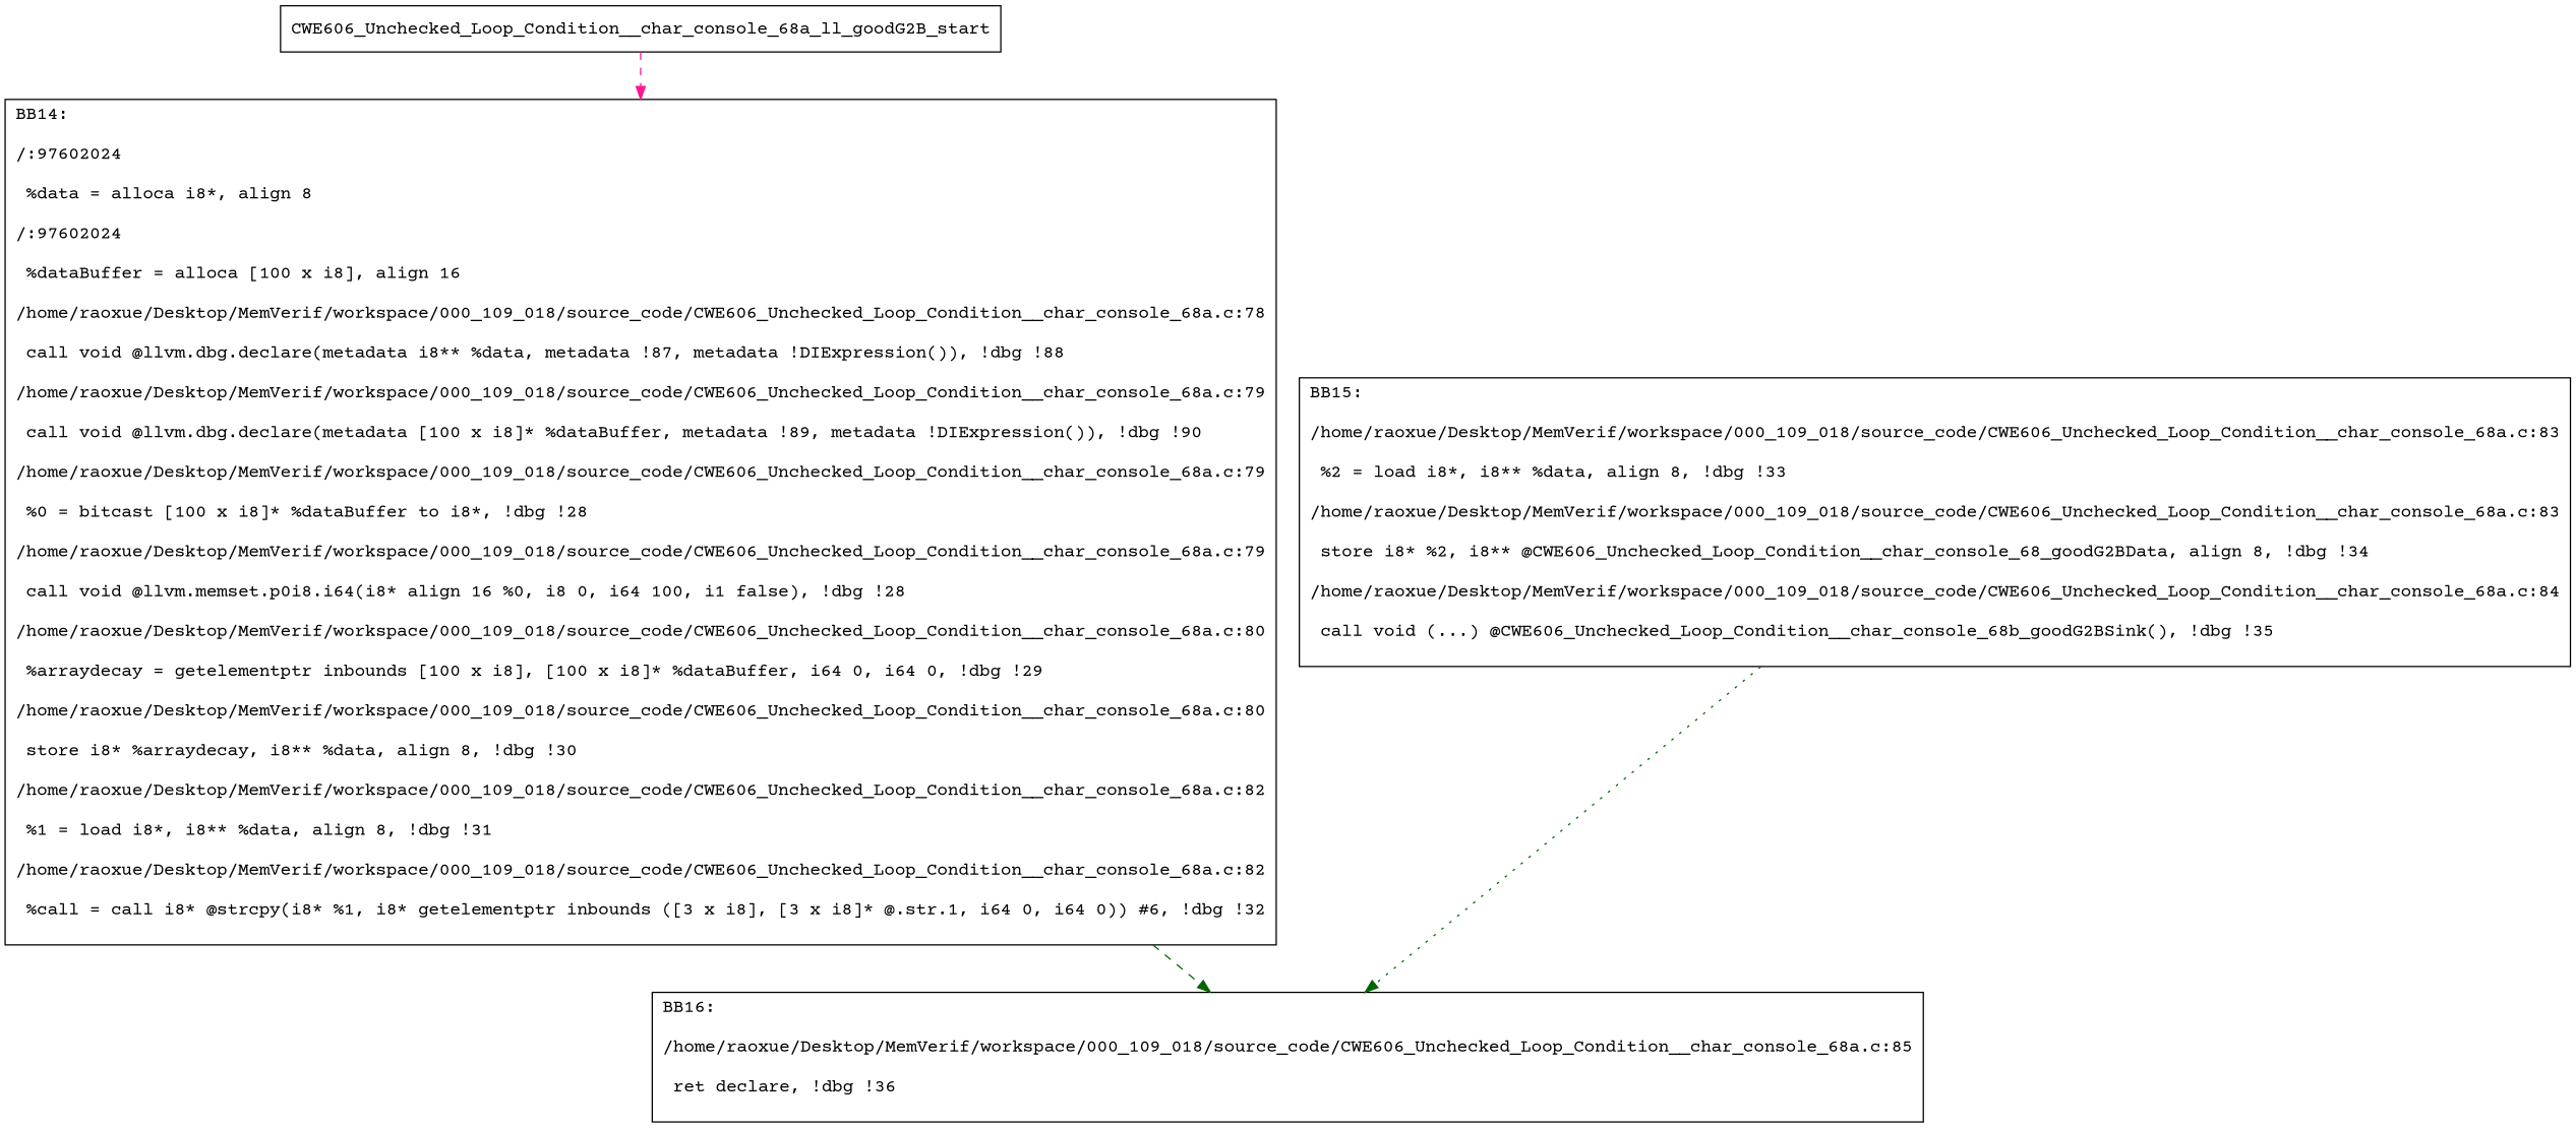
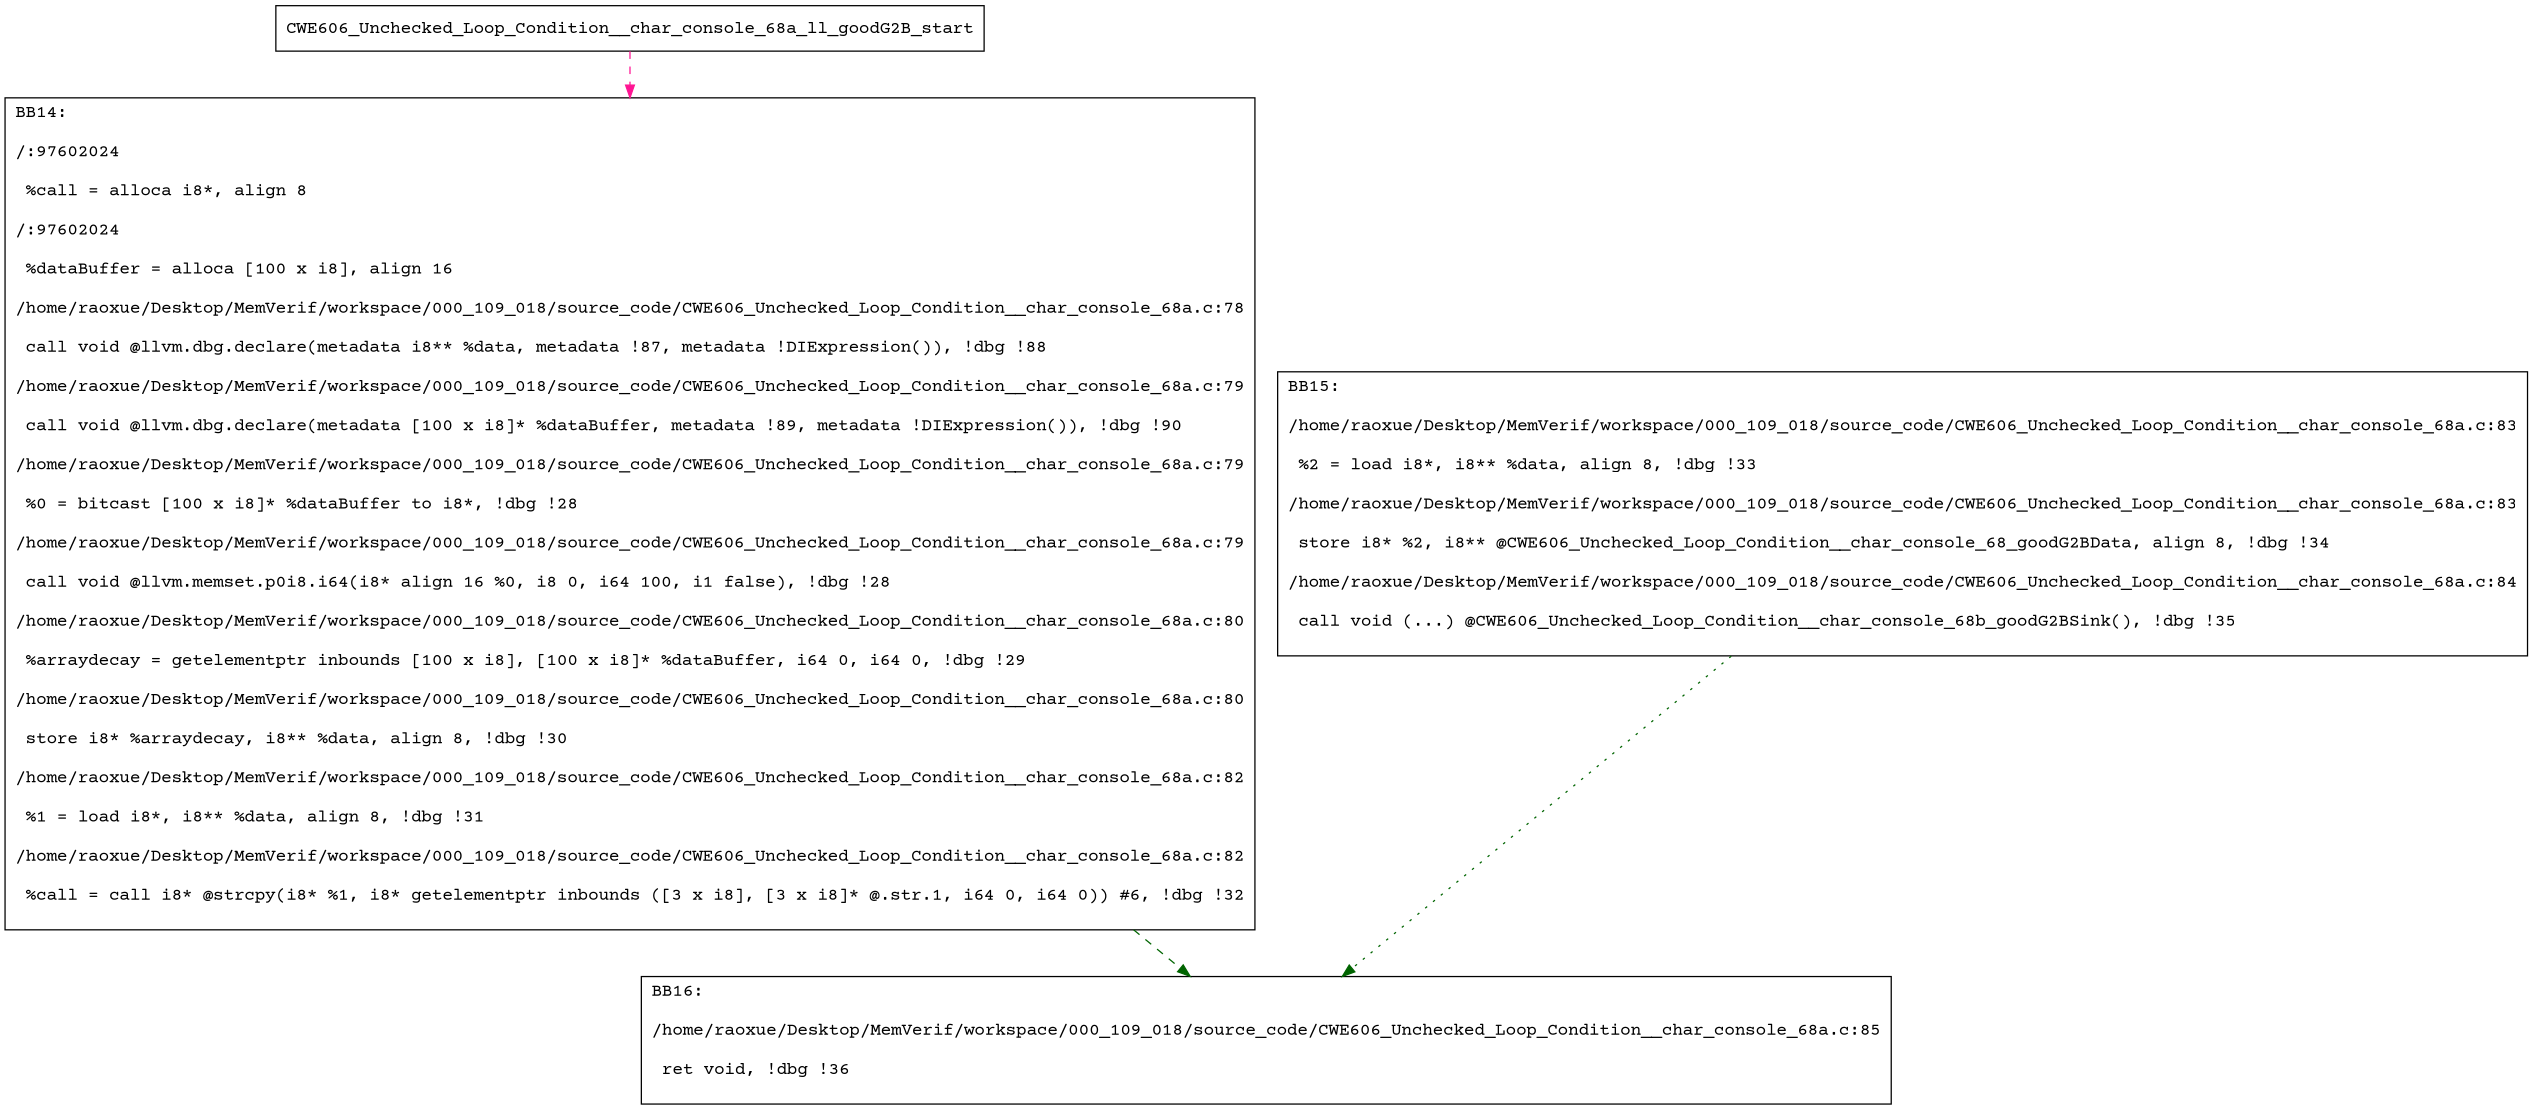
  digraph {
    fontname="Courier Prime"
    node [fontname="Courier Prime" shape=record]
    edge [color=darkgreen fontname="Courier Prime" style=dashed]
    n1 [label="{CWE606_Unchecked_Loop_Condition__char_console_68a_ll_goodG2B_start}"]
-   n2 [label="{BB14:\l\l/:97602024\l\n  %data = alloca i8*, align 8\l\n/:97602024\l\n  %dataBuffer = alloca [100 x i8], align 16\l\n/home/raoxue/Desktop/MemVerif/workspace/000_109_018/source_code/CWE606_Unchecked_Loop_Condition__char_console_68a.c:78\l\n  call void @llvm.dbg.declare(metadata i8** %data, metadata !87, metadata !DIExpression()), !dbg !88\l\n/home/raoxue/Desktop/MemVerif/workspace/000_109_018/source_code/CWE606_Unchecked_Loop_Condition__char_console_68a.c:79\l\n  call void @llvm.dbg.declare(metadata [100 x i8]* %dataBuffer, metadata !89, metadata !DIExpression()), !dbg !90\l\n/home/raoxue/Desktop/MemVerif/workspace/000_109_018/source_code/CWE606_Unchecked_Loop_Condition__char_console_68a.c:79\l\n  %0 = bitcast [100 x i8]* %dataBuffer to i8*, !dbg !28\l\n/home/raoxue/Desktop/MemVerif/workspace/000_109_018/source_code/CWE606_Unchecked_Loop_Condition__char_console_68a.c:79\l\n  call void @llvm.memset.p0i8.i64(i8* align 16 %0, i8 0, i64 100, i1 false), !dbg !28\l\n/home/raoxue/Desktop/MemVerif/workspace/000_109_018/source_code/CWE606_Unchecked_Loop_Condition__char_console_68a.c:80\l\n  %arraydecay = getelementptr inbounds [100 x i8], [100 x i8]* %dataBuffer, i64 0, i64 0, !dbg !29\l\n/home/raoxue/Desktop/MemVerif/workspace/000_109_018/source_code/CWE606_Unchecked_Loop_Condition__char_console_68a.c:80\l\n  store i8* %arraydecay, i8** %data, align 8, !dbg !30\l\n/home/raoxue/Desktop/MemVerif/workspace/000_109_018/source_code/CWE606_Unchecked_Loop_Condition__char_console_68a.c:82\l\n  %1 = load i8*, i8** %data, align 8, !dbg !31\l\n/home/raoxue/Desktop/MemVerif/workspace/000_109_018/source_code/CWE606_Unchecked_Loop_Condition__char_console_68a.c:82\l\n  %call = call i8* @strcpy(i8* %1, i8* getelementptr inbounds ([3 x i8], [3 x i8]* @.str.1, i64 0, i64 0)) #6, !dbg !32\l\n}"]
-   n3 [label="{BB16:\l\l/home/raoxue/Desktop/MemVerif/workspace/000_109_018/source_code/CWE606_Unchecked_Loop_Condition__char_console_68a.c:85\l\n  ret declare, !dbg !36\l\n}"]
+   n2 [label="{BB14:\l\l/:97602024\l\n  %call = alloca i8*, align 8\l\n/:97602024\l\n  %dataBuffer = alloca [100 x i8], align 16\l\n/home/raoxue/Desktop/MemVerif/workspace/000_109_018/source_code/CWE606_Unchecked_Loop_Condition__char_console_68a.c:78\l\n  call void @llvm.dbg.declare(metadata i8** %data, metadata !87, metadata !DIExpression()), !dbg !88\l\n/home/raoxue/Desktop/MemVerif/workspace/000_109_018/source_code/CWE606_Unchecked_Loop_Condition__char_console_68a.c:79\l\n  call void @llvm.dbg.declare(metadata [100 x i8]* %dataBuffer, metadata !89, metadata !DIExpression()), !dbg !90\l\n/home/raoxue/Desktop/MemVerif/workspace/000_109_018/source_code/CWE606_Unchecked_Loop_Condition__char_console_68a.c:79\l\n  %0 = bitcast [100 x i8]* %dataBuffer to i8*, !dbg !28\l\n/home/raoxue/Desktop/MemVerif/workspace/000_109_018/source_code/CWE606_Unchecked_Loop_Condition__char_console_68a.c:79\l\n  call void @llvm.memset.p0i8.i64(i8* align 16 %0, i8 0, i64 100, i1 false), !dbg !28\l\n/home/raoxue/Desktop/MemVerif/workspace/000_109_018/source_code/CWE606_Unchecked_Loop_Condition__char_console_68a.c:80\l\n  %arraydecay = getelementptr inbounds [100 x i8], [100 x i8]* %dataBuffer, i64 0, i64 0, !dbg !29\l\n/home/raoxue/Desktop/MemVerif/workspace/000_109_018/source_code/CWE606_Unchecked_Loop_Condition__char_console_68a.c:80\l\n  store i8* %arraydecay, i8** %data, align 8, !dbg !30\l\n/home/raoxue/Desktop/MemVerif/workspace/000_109_018/source_code/CWE606_Unchecked_Loop_Condition__char_console_68a.c:82\l\n  %1 = load i8*, i8** %data, align 8, !dbg !31\l\n/home/raoxue/Desktop/MemVerif/workspace/000_109_018/source_code/CWE606_Unchecked_Loop_Condition__char_console_68a.c:82\l\n  %call = call i8* @strcpy(i8* %1, i8* getelementptr inbounds ([3 x i8], [3 x i8]* @.str.1, i64 0, i64 0)) #6, !dbg !32\l\n}"]
+   n3 [label="{BB16:\l\l/home/raoxue/Desktop/MemVerif/workspace/000_109_018/source_code/CWE606_Unchecked_Loop_Condition__char_console_68a.c:85\l\n  ret void, !dbg !36\l\n}"]
    n4 [label="{BB15:\l\l/home/raoxue/Desktop/MemVerif/workspace/000_109_018/source_code/CWE606_Unchecked_Loop_Condition__char_console_68a.c:83\l\n  %2 = load i8*, i8** %data, align 8, !dbg !33\l\n/home/raoxue/Desktop/MemVerif/workspace/000_109_018/source_code/CWE606_Unchecked_Loop_Condition__char_console_68a.c:83\l\n  store i8* %2, i8** @CWE606_Unchecked_Loop_Condition__char_console_68_goodG2BData, align 8, !dbg !34\l\n/home/raoxue/Desktop/MemVerif/workspace/000_109_018/source_code/CWE606_Unchecked_Loop_Condition__char_console_68a.c:84\l\n  call void (...) @CWE606_Unchecked_Loop_Condition__char_console_68b_goodG2BSink(), !dbg !35\l\n}"]
    n1 -> n2 [color=deeppink]
    n2 -> n3
    n4 -> n3 [style=dotted]
  }
